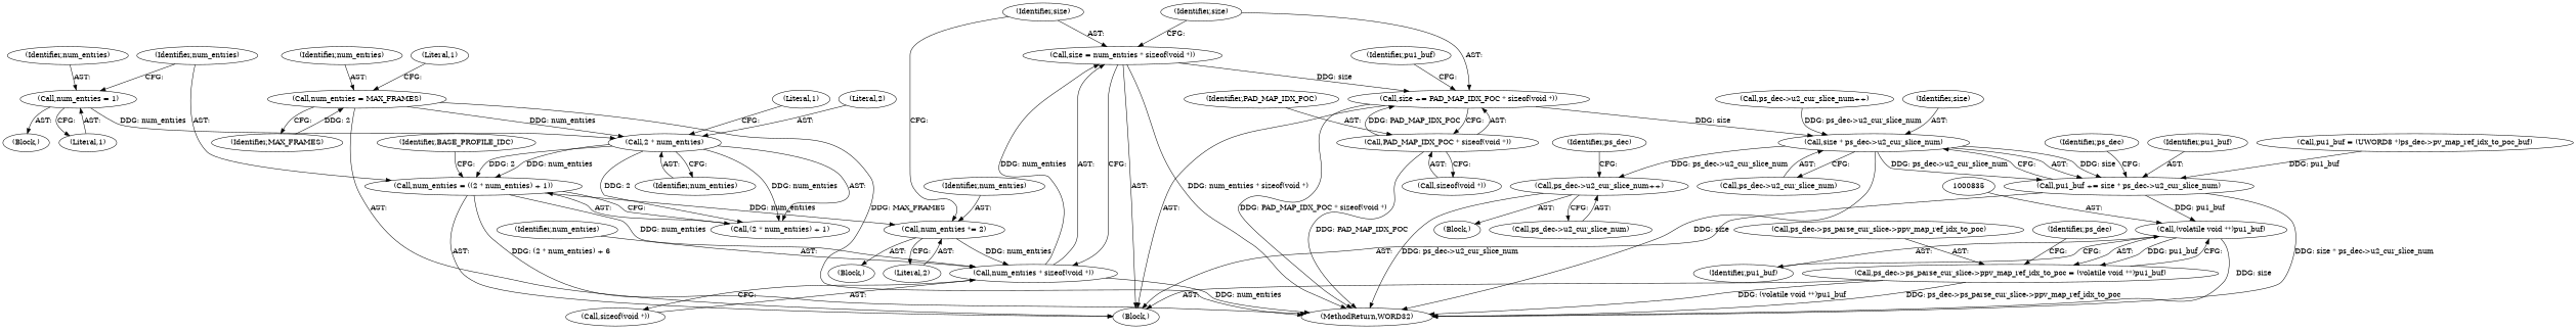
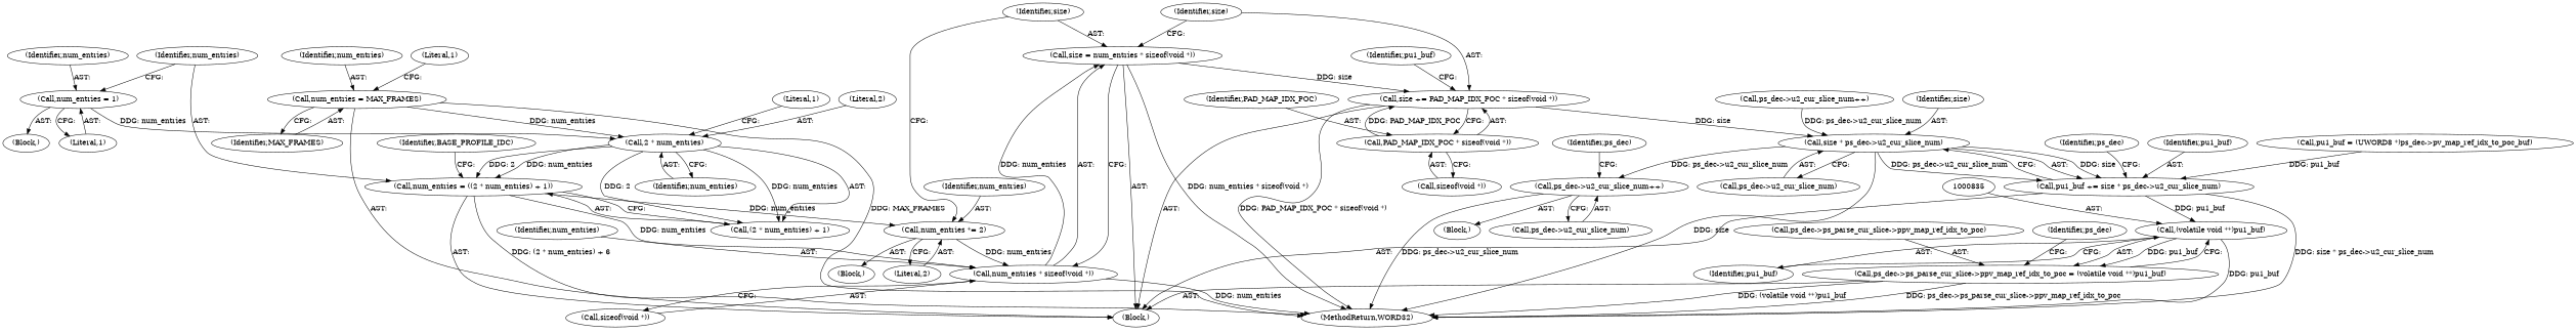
  digraph {
    n1 [label="(Call,size += PAD_MAP_IDX_POC * sizeof(void *))"]
    n2 [label="(Call,PAD_MAP_IDX_POC * sizeof(void *))"]
    n3 [label="(Call,size * ps_dec->u2_cur_slice_num)"]
    n4 [label="(Block,)"]
    n5 [label="(MethodReturn,WORD32)"]
    n6 [label="(Call,sizeof(void *))"]
    n7 [label="(Call,pu1_buf += size * ps_dec->u2_cur_slice_num)"]
    n8 [label="(Call,ps_dec->u2_cur_slice_num++)"]
    n9 [label="(Call,ps_dec->u2_cur_slice_num)"]
    n10 [label="(Call,size = num_entries * sizeof(void *))"]
    n11 [label="(Call,num_entries * sizeof(void *))"]
    n12 [label="(Call,sizeof(void *))"]
    n13 [label="(Call,num_entries *= 2)"]
    n14 [label="(Block,)"]
    n15 [label="(Literal,2)"]
    n16 [label="(Call,num_entries = ((2 * num_entries) + 1))"]
    n17 [label="(Call,(2 * num_entries) + 1)"]
    n18 [label="(Call,2 * num_entries)"]
    n19 [label="(Identifier,num_entries)"]
    n20 [label="(Call,num_entries = 1)"]
    n21 [label="(Block,)"]
    n22 [label="(Literal,1)"]
    n23 [label="(Call,num_entries = MAX_FRAMES)"]
    n24 [label="(Identifier,MAX_FRAMES)"]
    n25 [label="(Call,(volatile void **)pu1_buf)"]
    n26 [label="(Block,)"]
    n27 [label="(Call,ps_dec->u2_cur_slice_num)"]
    n28 [label="(Call,ps_dec->ps_parse_cur_slice->ppv_map_ref_idx_to_poc = (volatile void **)pu1_buf)"]
    n29 [label="(Identifier,pu1_buf)"]
    n30 [label="(Identifier,pu1_buf)"]
    n31 [label="(Identifier,num_entries)"]
    n32 [label="(Identifier,num_entries)"]
    n33 [label="(Identifier,num_entries)"]
    n34 [label="(Identifier,ps_dec)"]
    n35 [label="(Identifier,BASE_PROFILE_IDC)"]
    n36 [label="(Identifier,PAD_MAP_IDX_POC)"]
    n37 [label="(Identifier,size)"]
    n38 [label="(Literal,1)"]
    n39 [label="(Identifier,size)"]
    n40 [label="(Identifier,num_entries)"]
    n41 [label="(Identifier,size)"]
    n42 [label="(Identifier,pu1_buf)"]
    n43 [label="(Call,pu1_buf = (UWORD8 *)ps_dec->pv_map_ref_idx_to_poc_buf)"]
    n44 [label="(Identifier,ps_dec)"]
    n45 [label="(Identifier,ps_dec)"]
    n46 [label="(Call,ps_dec->ps_parse_cur_slice->ppv_map_ref_idx_to_poc)"]
    n47 [label="(Literal,2)"]
    n48 [label="(Call,ps_dec->u2_cur_slice_num++)"]
    n49 [label="(Identifier,num_entries)"]
    n50 [label="(Literal,1)"]
    1000835
    n1 -> n2 [label="CFG: "]
    n1 -> n3 [label="DDG: size"]
    n1 -> n4 [label="AST: "]
    n1 -> n5 [label="DDG: PAD_MAP_IDX_POC * sizeof(void *)"]
    n2 -> n1 [label="AST: "]
    n2 -> n1 [label="DDG: PAD_MAP_IDX_POC"]
-   n2 -> n5 [label="DDG: PAD_MAP_IDX_POC"]
    n2 -> n6 [label="CFG: "]
    n3 -> n5 [label="DDG: size"]
    n3 -> n7 [label="AST: "]
    n3 -> n7 [label="DDG: size"]
    n3 -> n7 [label="DDG: ps_dec->u2_cur_slice_num"]
    n3 -> n8 [label="DDG: ps_dec->u2_cur_slice_num"]
    n3 -> n9 [label="CFG: "]
    n6 -> n2 [label="AST: "]
    n7 -> n3 [label="CFG: "]
    n7 -> n4 [label="AST: "]
    n7 -> n5 [label="DDG: size * ps_dec->u2_cur_slice_num"]
    n7 -> n25 [label="DDG: pu1_buf"]
    n8 -> n5 [label="DDG: ps_dec->u2_cur_slice_num"]
    n8 -> n26 [label="AST: "]
    n8 -> n27 [label="CFG: "]
    n9 -> n3 [label="AST: "]
    n10 -> n1 [label="DDG: size"]
    n10 -> n4 [label="AST: "]
    n10 -> n5 [label="DDG: num_entries * sizeof(void *)"]
    n10 -> n11 [label="CFG: "]
    n11 -> n5 [label="DDG: num_entries"]
    n11 -> n10 [label="AST: "]
    n11 -> n10 [label="DDG: num_entries"]
    n11 -> n12 [label="CFG: "]
    n12 -> n11 [label="AST: "]
    n13 -> n11 [label="DDG: num_entries"]
    n13 -> n14 [label="AST: "]
    n13 -> n15 [label="CFG: "]
    n15 -> n13 [label="AST: "]
    n16 -> n4 [label="AST: "]
    n16 -> n5 [label="DDG: (2 * num_entries) + 6"]
    n16 -> n11 [label="DDG: num_entries"]
    n16 -> n13 [label="DDG: num_entries"]
    n16 -> n17 [label="CFG: "]
    n17 -> n16 [label="AST: "]
    n18 -> n16 [label="DDG: 2"]
    n18 -> n16 [label="DDG: num_entries"]
    n18 -> n17 [label="AST: "]
    n18 -> n17 [label="DDG: 2"]
    n18 -> n17 [label="DDG: num_entries"]
    n18 -> n19 [label="CFG: "]
    n19 -> n18 [label="AST: "]
    n20 -> n18 [label="DDG: num_entries"]
    n20 -> n21 [label="AST: "]
    n20 -> n22 [label="CFG: "]
    n22 -> n20 [label="AST: "]
    n23 -> n4 [label="AST: "]
    n23 -> n5 [label="DDG: MAX_FRAMES"]
    n23 -> n18 [label="DDG: num_entries"]
    n23 -> n24 [label="CFG: "]
-   n24 -> n23 [label="DDG: 2"]
-   n25 -> n5 [label="DDG: size"]
+   n24 -> n23 [label="AST: "]
+   n25 -> n5 [label="DDG: pu1_buf"]
    n25 -> n28 [label="AST: "]
    n25 -> n28 [label="DDG: pu1_buf"]
    n25 -> n29 [label="CFG: "]
    n27 -> n8 [label="AST: "]
    n28 -> n4 [label="AST: "]
    n28 -> n5 [label="DDG: ps_dec->ps_parse_cur_slice->ppv_map_ref_idx_to_poc"]
    n28 -> n5 [label="DDG: (volatile void **)pu1_buf"]
    n28 -> n25 [label="CFG: "]
    n29 -> n25 [label="AST: "]
    n30 -> n1 [label="CFG: "]
    n31 -> n16 [label="AST: "]
    n31 -> n20 [label="CFG: "]
    n32 -> n11 [label="AST: "]
    n33 -> n20 [label="AST: "]
    n34 -> n7 [label="CFG: "]
    n35 -> n16 [label="CFG: "]
    n36 -> n2 [label="AST: "]
    n37 -> n3 [label="AST: "]
    n38 -> n23 [label="CFG: "]
    n39 -> n10 [label="AST: "]
    n39 -> n13 [label="CFG: "]
    n40 -> n23 [label="AST: "]
    n41 -> n1 [label="AST: "]
    n41 -> n10 [label="CFG: "]
    n42 -> n7 [label="AST: "]
    n43 -> n7 [label="DDG: pu1_buf"]
    n44 -> n8 [label="CFG: "]
    n45 -> n28 [label="CFG: "]
    n46 -> n28 [label="AST: "]
    n47 -> n18 [label="AST: "]
    n48 -> n3 [label="DDG: ps_dec->u2_cur_slice_num"]
    n49 -> n13 [label="AST: "]
    n50 -> n18 [label="CFG: "]
    1000835 -> n25 [label="AST: "]
  }
